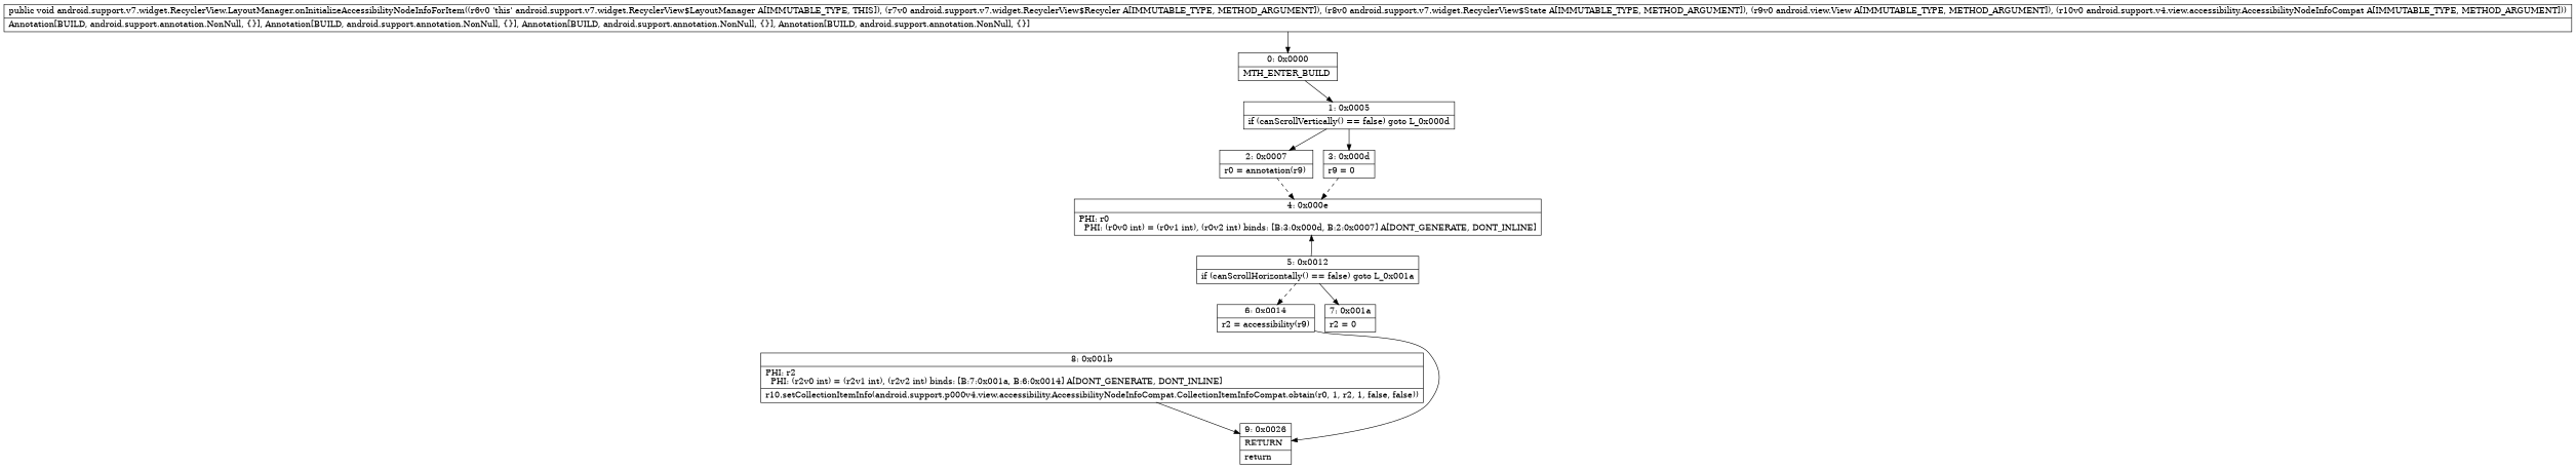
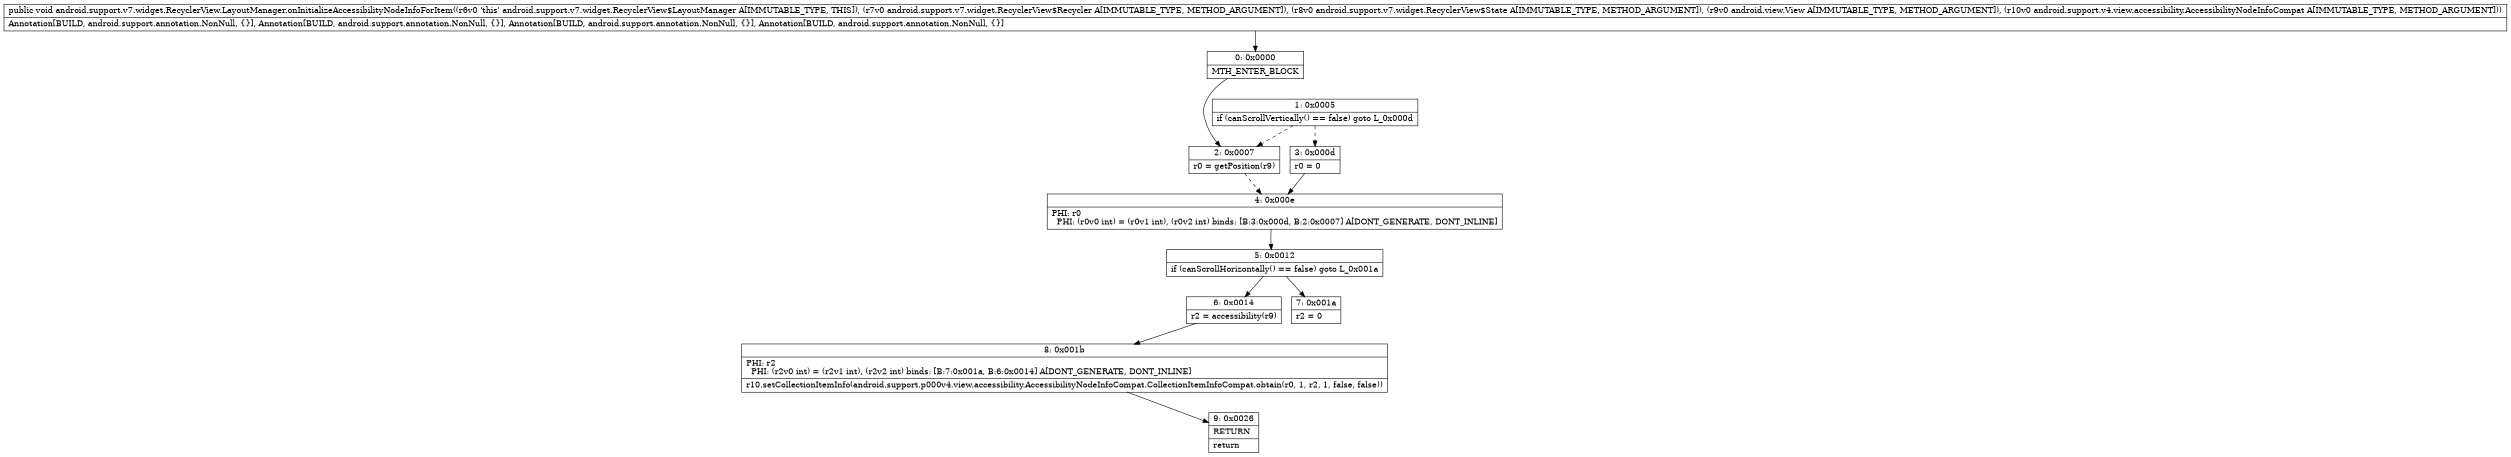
  digraph {
    node [shape=record]
-   n1 [label="{0\:\ 0x0000|MTH_ENTER_BUILD\l}"]
+   n1 [label="{0\:\ 0x0000|MTH_ENTER_BLOCK\l}"]
    n2 [label="{1\:\ 0x0005|if (canScrollVertically() == false) goto L_0x000d\l}"]
-   n3 [label="{2\:\ 0x0007|r0 = annotation(r9)\l}"]
-   n4 [label="{3\:\ 0x000d|r9 = 0\l}"]
+   n3 [label="{2\:\ 0x0007|r0 = getPosition(r9)\l}"]
+   n4 [label="{3\:\ 0x000d|r0 = 0\l}"]
    n5 [label="{4\:\ 0x000e|PHI: r0 \l  PHI: (r0v0 int) = (r0v1 int), (r0v2 int) binds: [B:3:0x000d, B:2:0x0007] A[DONT_GENERATE, DONT_INLINE]\l}"]
    n6 [label="{5\:\ 0x0012|if (canScrollHorizontally() == false) goto L_0x001a\l}"]
    n7 [label="{6\:\ 0x0014|r2 = accessibility(r9)\l}"]
    n8 [label="{7\:\ 0x001a|r2 = 0\l}"]
    n9 [label="{8\:\ 0x001b|PHI: r2 \l  PHI: (r2v0 int) = (r2v1 int), (r2v2 int) binds: [B:7:0x001a, B:6:0x0014] A[DONT_GENERATE, DONT_INLINE]\l|r10.setCollectionItemInfo(android.support.p000v4.view.accessibility.AccessibilityNodeInfoCompat.CollectionItemInfoCompat.obtain(r0, 1, r2, 1, false, false))\l}"]
    n10 [label="{9\:\ 0x0026|RETURN\l|return\l}"]
    n11 [label="{public void android.support.v7.widget.RecyclerView.LayoutManager.onInitializeAccessibilityNodeInfoForItem((r6v0 'this' android.support.v7.widget.RecyclerView$LayoutManager A[IMMUTABLE_TYPE, THIS]), (r7v0 android.support.v7.widget.RecyclerView$Recycler A[IMMUTABLE_TYPE, METHOD_ARGUMENT]), (r8v0 android.support.v7.widget.RecyclerView$State A[IMMUTABLE_TYPE, METHOD_ARGUMENT]), (r9v0 android.view.View A[IMMUTABLE_TYPE, METHOD_ARGUMENT]), (r10v0 android.support.v4.view.accessibility.AccessibilityNodeInfoCompat A[IMMUTABLE_TYPE, METHOD_ARGUMENT]))  | Annotation[BUILD, android.support.annotation.NonNull, \{\}], Annotation[BUILD, android.support.annotation.NonNull, \{\}], Annotation[BUILD, android.support.annotation.NonNull, \{\}], Annotation[BUILD, android.support.annotation.NonNull, \{\}]\l}"]
-   n1 -> n2
-   n2 -> n3 [style=solid]
-   n2 -> n4
+   n1 -> n3
+   n2 -> n3 [style=dashed]
+   n2 -> n4 [style=dashed]
    n3 -> n5 [style=dashed]
-   n4 -> n5 [style=dashed]
-   n6 -> n5
-   n6 -> n7 [style=dashed]
+   n4 -> n5
+   n5 -> n6
+   n6 -> n7 [style=solid]
    n6 -> n8
-   n7 -> n10
+   n7 -> n9
    n9 -> n10
    n11 -> n1
  }
